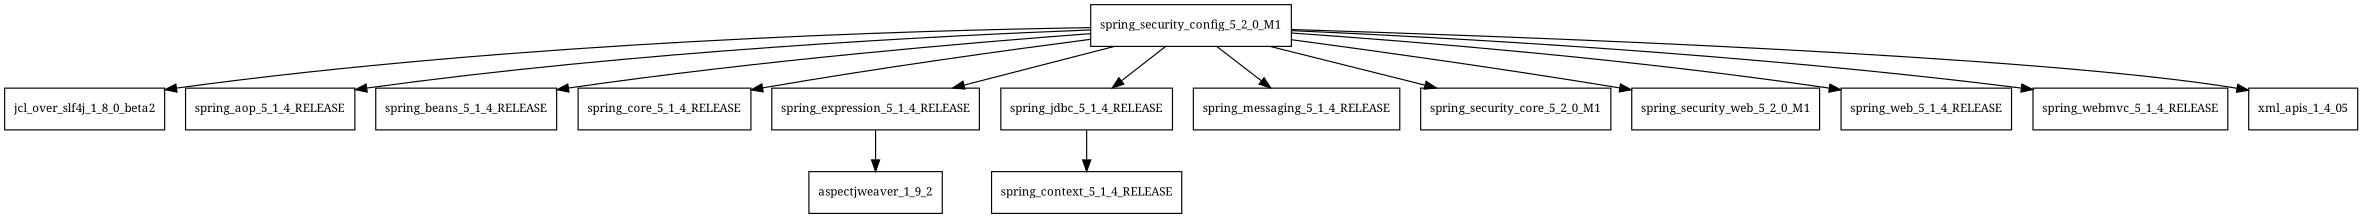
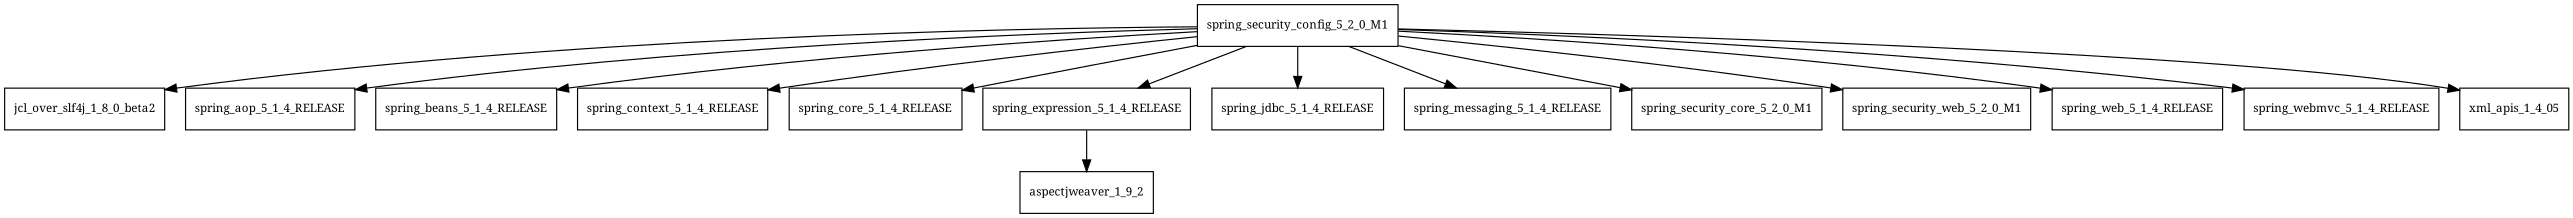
  digraph {
    fontname="Noto Serif"
    node [fontname="Noto Serif" fontsize=10.0 shape=box]
    edge [fontname="Noto Serif"]
    spring_security_config_5_2_0_M1
    jcl_over_slf4j_1_8_0_beta2
    spring_aop_5_1_4_RELEASE
    spring_beans_5_1_4_RELEASE
    spring_context_5_1_4_RELEASE
    spring_core_5_1_4_RELEASE
    spring_expression_5_1_4_RELEASE
    spring_jdbc_5_1_4_RELEASE
    spring_messaging_5_1_4_RELEASE
    spring_security_core_5_2_0_M1
    spring_security_web_5_2_0_M1
    spring_web_5_1_4_RELEASE
    spring_webmvc_5_1_4_RELEASE
    n14 [label=xml_apis_1_4_05]
    aspectjweaver_1_9_2
    spring_security_config_5_2_0_M1 -> jcl_over_slf4j_1_8_0_beta2
    spring_security_config_5_2_0_M1 -> spring_aop_5_1_4_RELEASE
    spring_security_config_5_2_0_M1 -> spring_beans_5_1_4_RELEASE
-   spring_jdbc_5_1_4_RELEASE -> spring_context_5_1_4_RELEASE
+   spring_security_config_5_2_0_M1 -> spring_context_5_1_4_RELEASE
    spring_security_config_5_2_0_M1 -> spring_core_5_1_4_RELEASE
    spring_security_config_5_2_0_M1 -> spring_expression_5_1_4_RELEASE
    spring_security_config_5_2_0_M1 -> spring_jdbc_5_1_4_RELEASE
    spring_security_config_5_2_0_M1 -> spring_messaging_5_1_4_RELEASE
    spring_security_config_5_2_0_M1 -> spring_security_core_5_2_0_M1
    spring_security_config_5_2_0_M1 -> spring_security_web_5_2_0_M1
    spring_security_config_5_2_0_M1 -> spring_web_5_1_4_RELEASE
    spring_security_config_5_2_0_M1 -> spring_webmvc_5_1_4_RELEASE
    spring_security_config_5_2_0_M1 -> n14
    spring_expression_5_1_4_RELEASE -> aspectjweaver_1_9_2
  }
